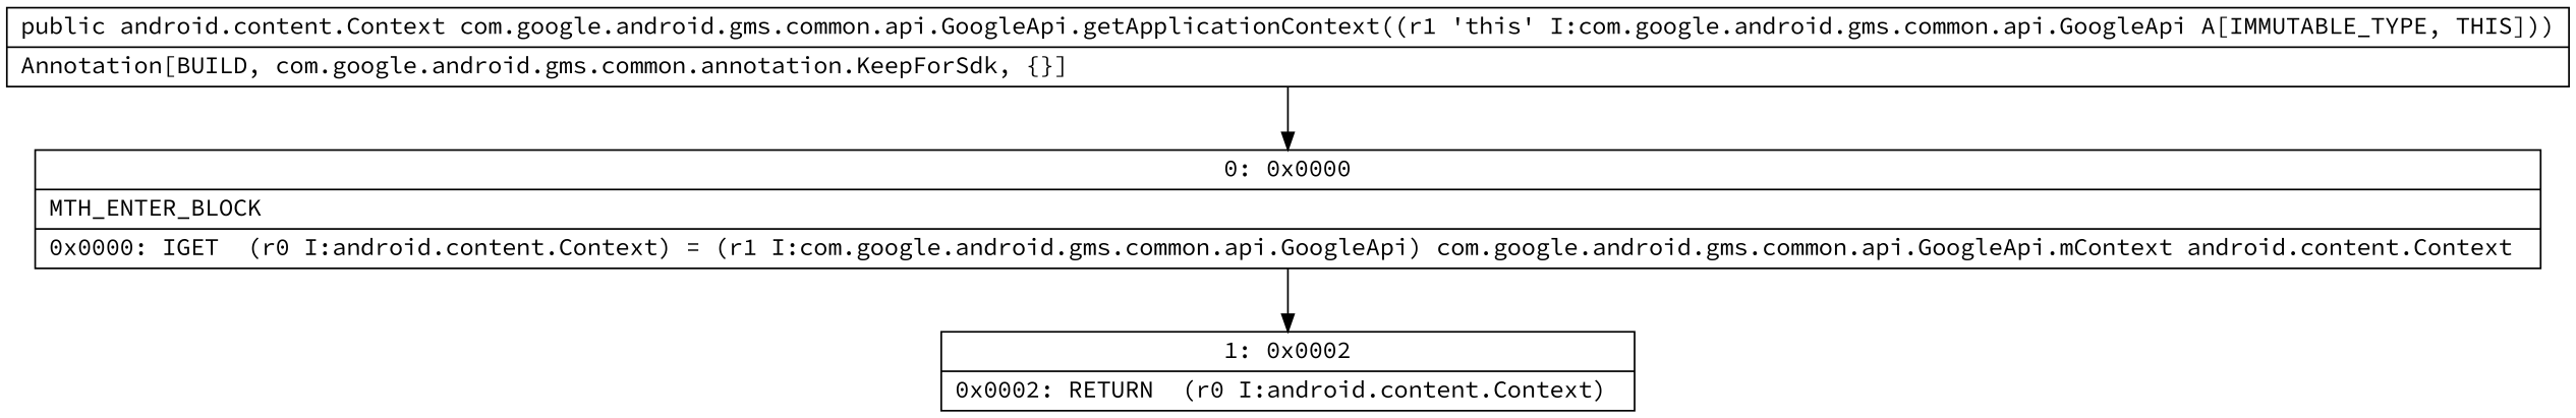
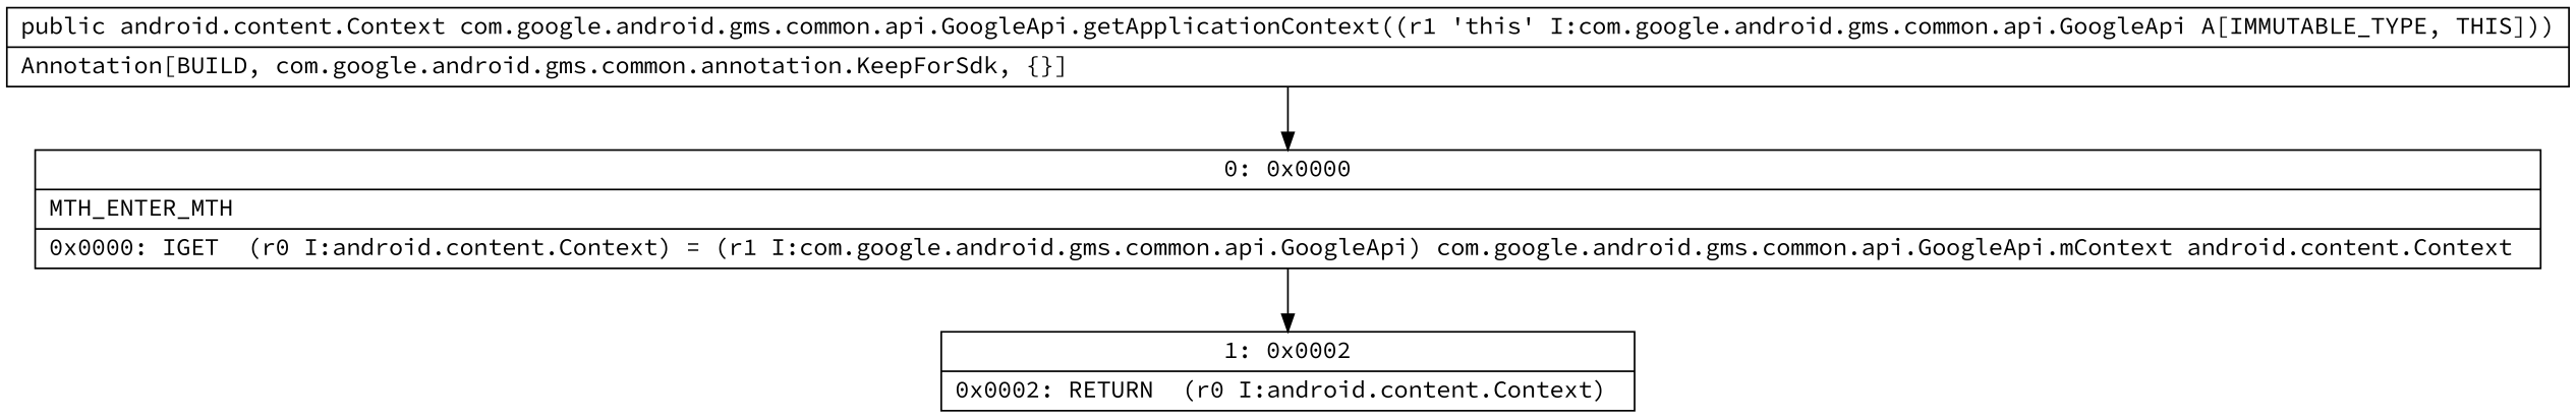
  digraph {
    fontname="Source Code Pro"
    node [shape=record fontname="Source Code Pro"]
    edge [fontname="Source Code Pro"]
-   n1 [label="{0\:\ 0x0000|MTH_ENTER_BLOCK\l|0x0000: IGET  (r0 I:android.content.Context) = (r1 I:com.google.android.gms.common.api.GoogleApi) com.google.android.gms.common.api.GoogleApi.mContext android.content.Context \l}"]
+   n1 [label="{0\:\ 0x0000|MTH_ENTER_MTH\l|0x0000: IGET  (r0 I:android.content.Context) = (r1 I:com.google.android.gms.common.api.GoogleApi) com.google.android.gms.common.api.GoogleApi.mContext android.content.Context \l}"]
    n2 [label="{1\:\ 0x0002|0x0002: RETURN  (r0 I:android.content.Context) \l}"]
    n3 [label="{public android.content.Context com.google.android.gms.common.api.GoogleApi.getApplicationContext((r1 'this' I:com.google.android.gms.common.api.GoogleApi A[IMMUTABLE_TYPE, THIS]))  | Annotation[BUILD, com.google.android.gms.common.annotation.KeepForSdk, \{\}]\l}"]
    n1 -> n2
    n3 -> n1
  }
